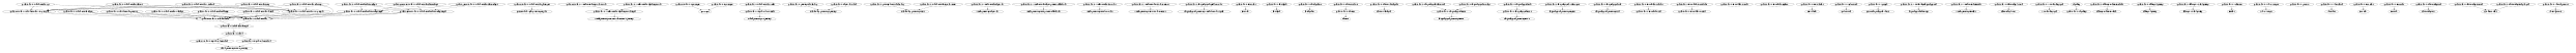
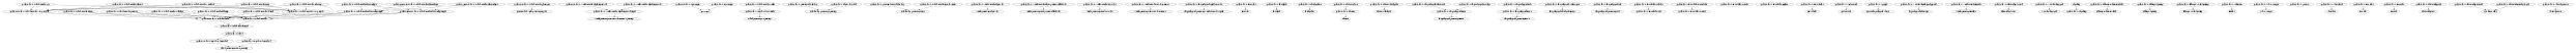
  digraph {
    fontname="DejaVu Sans"
    rankdir=TB
    node [fontname="DejaVu Sans"]
    edge [fontname="DejaVu Sans"]
    n1 [label="values-v21/styles.xml/Theme.IOSched"]
    n2 [label="values-v21/styles.xml/Theme.IOSched.WithNavDrawer"]
    n3 [label="values-v21/styles.xml/Theme.IOSched.AlertDialog"]
-   n4 [label="values-v21/styles.xml/Widget.IOSched.CardView.Spinner"]
+   n4 [label="values-v21/styles.xml/Widget.IOSched.HeaderBar.Spinner"]
    n5 [label="values-v21/styles.xml/TabIndicator"]
    n6 [label="values-v17/styles.xml/FrameworkRoot.Theme"]
    n7 [label="values-sw600dp-v21/styles.xml/Theme.IOSched.SessionDetails"]
    n8 [label="values-sw600dp/styles.xml/Theme.IOSched.SessionDetails.Base"]
    n9 [label="values-sw400dp/styles.xml/Theme.IOSched.SessionDetails"]
    n10 [label="values/styles.xml/FrameworkRoot.Theme"]
    n11 [label="values/styles.xml/FrameworkRoot.Widget"]
    n12 [label="values/styles.xml/Theme"]
    n13 [label="values/styles.xml/Theme.IOSched.Base"]
    n14 [label="values/styles.xml/Theme.IOSched"]
    n15 [label="values/styles.xml/Theme.IOSched.WithNavDrawer"]
    n16 [label="values/styles.xml/Theme.IOSched.Widget"]
    n17 [label="values/styles.xml/ActionBarThemeOverlay"]
    n18 [label="values/styles.xml/SearchViewTheme"]
    n19 [label="values/styles.xml/ActionBarPopupThemeOverlay"]
    n20 [label="values/styles.xml/Theme.IOSched.Welcome"]
    n21 [label="values/styles.xml/Theme.IOSched.Sessions"]
    n22 [label="values/styles.xml/Theme.IOSched.Search"]
    n23 [label="values/styles.xml/Widget.IOSched.SearchView"]
    n24 [label="values/styles.xml/Widget.IOSched.Search.AutoCompleteTextView"]
    n25 [label="values/styles.xml/Theme.IOSched.VideoLibrary"]
    n26 [label="values/styles.xml/Theme.IOSched.Feedback"]
    n27 [label="values/styles.xml/Widget.IOSched.HeaderBar.Spinner.Base"]
    n28 [label="values/styles.xml/Widget.IOSched.HeaderBar.Spinner"]
    n29 [label="values/styles.xml/Widget.IOSched.PopupMenu"]
    n30 [label="values/styles.xml/Widget.IOSched.ListView.DropDown"]
    n31 [label="values/styles.xml/TextAppearance.LargePopupMenu"]
    n32 [label="values/styles.xml/Theme.IOSched.MySchedule"]
    n33 [label="values/styles.xml/Theme.IOSched.SessionDetails.Base"]
    n34 [label="values/styles.xml/Theme.IOSched.SessionDetails"]
    n35 [label="values/styles.xml/Theme.IOSched.Social"]
    n36 [label="values/styles.xml/Theme.IOSched.Accounts"]
    n37 [label="values/styles.xml/TabIndicator"]
    n38 [label="values/styles.xml/Theme.IOSched.Livestream"]
    n39 [label="values/styles.xml/EmptyText"]
    n40 [label="values/styles.xml/TextHeader"]
    n41 [label="values/styles.xml/TextHeaderSub"]
    n42 [label="values/styles.xml/TextBody"]
    n43 [label="values/styles.xml/SessionLiveStreamed"]
    n44 [label="values/styles.xml/TextAppearance.Body2"]
    n45 [label="values/styles.xml/TextAppearance.Body1"]
    n46 [label="values/styles.xml/TextAppearance.Filter"]
    n47 [label="values/styles.xml/TextAppearance.SessionTitle"]
    n48 [label="values/styles.xml/TextAppearance.VideoDuration"]
    n49 [label="values/styles.xml/TextAppearance.Title"]
    n50 [label="values/styles.xml/TextAppearance.Subhead"]
    n51 [label="values/styles.xml/SessionTimeHint"]
    n52 [label="values/styles.xml/ExploreItem.Title"]
    n53 [label="values/styles.xml/ExploreItem.Title.Hero"]
    n54 [label="values/styles.xml/ExploreItem.Subtitle"]
    n55 [label="values/styles.xml/ExploreItem.Subtitle.Hero"]
    n56 [label="values/styles.xml/ExploreItem.Snippet"]
    n57 [label="values/styles.xml/ExploreItem.Category"]
    n58 [label="values/styles.xml/LoginHelpText"]
    n59 [label="values/styles.xml/Theme.IOSched.Map"]
    n60 [label="values/styles.xml/MapRoomTitle"]
    n61 [label="values/styles.xml/MapLabel"]
    n62 [label="values/styles.xml/MyScheduleTabTextAppearancce"]
    n63 [label="values/styles.xml/Widget.IOSched.EditText"]
    n64 [label="values/styles.xml/SessionDetailPlusOne"]
    n65 [label="values/styles.xml/MyScheduleDayLabel"]
    n66 [label="values/styles.xml/HeaderBar"]
    n67 [label="values/styles.xml/FeedbackQuestionGuideText"]
    n68 [label="values/styles.xml/FeedbackRatingBar"]
    n69 [label="values/styles.xml/FeedbackNumberRatingBar"]
    n70 [label="values/styles.xml/Theme.IOSched.CardView.Button"]
    n71 [label="values/styles.xml/MoreButton"]
    n72 [label="values/styles.xml/LiveNowIndicator"]
    n73 [label="values/styles.xml/AboutLink"]
    n74 [label="values/styles.xml/WelcomeTitle"]
    n75 [label="values/styles.xml/Body1Text"]
    n76 [label="values/styles.xml/Body2Text"]
    n77 [label="values/styles.xml/SessionDetailsTitle"]
    n78 [label="values/styles.xml/SessionDetailsSubtitle"]
    n79 [label="values/styles.xml/SessionDetailsSpeakerName"]
    n80 [label="values/styles.xml/WelcomeAccounts"]
    n81 [label="android:Theme.Material.Light.Dialog.Alert"]
    n82 [label=TabIndicato]
    n83 [label="Theme.AppCompat.Light.NoActionBar"]
    n84 [label="Theme.AppCompat.NoActionBar"]
    n85 [label="ThemeOverlay.AppCompat.ActionBar"]
    n86 [label="ThemeOverlay.AppCompat.Light"]
    n87 [label="Widget.AppCompat.SearchView"]
    n88 [label="Widget.AppCompat.Light.AutoCompleteTextView"]
    n89 [label="Widget.AppCompat.Light.Spinner.DropDown.ActionBar"]
    n90 [label="Widget.AppCompat.Light.PopupMenu"]
    n91 [label="Widget.AppCompat.Light.ListView.DropDown"]
    n92 [label="TextAppearance.AppCompat.Widget.PopupMenu.Large"]
    n93 [label=EmptyTex]
    n94 [label=TextHeade]
    n95 [label=TextHeaderSu]
    n96 [label=TextBod]
    n97 [label=SessionLiveStreame]
    n98 [label="TextAppearance.AppCompat.Body2"]
    n99 [label="TextAppearance.AppCompat.Body1"]
-   n100 [label="TextAppearance.AppCompat.Caption"]
+   n100 [label="TextAppearance.TextHeader.Caption"]
    n101 [label="TextAppearance.AppCompat.Title"]
    n102 [label=LoginHelpTex]
    n103 [label=MapRoomTitle]
    n104 [label="android:TextAppearance.Medium"]
    n105 [label="TextAppearance.Design.Tab"]
    n106 [label="Widget.AppCompat.EditText"]
    n107 [label=SessionDetailPlusOn]
    n108 [label=MyScheduleDayLabe]
    n109 [label=FeedbackQuestionGuideTex]
    n110 [label=FeedbackRatingBa]
    n111 [label=FeedbackNumberRatingBa]
    n112 [label=EditText]
    n113 [label=LiveNowIndicato]
    n114 [label=WelcomeTitl]
    n115 [label=Body1Tex]
    n116 [label=Body2Tex]
    n117 [label=SessionDetailsTitl]
    n118 [label="@style/Body1Text"]
    n119 [label=WelcomeAccount]
    n120 [label=HeaderBa]
    subgraph sub_1 {
      label="values-v21/styles.xml"
      style=dashed
      n1
      n2
      n3
      n4
      n5
    }
    subgraph sub_2 {
      label="values-v17/styles.xml"
      style=dashed
      n6
    }
    subgraph sub_3 {
      label="values-sw600dp-v21/styles.xml"
      style=dashed
      n7
    }
    subgraph sub_4 {
      label="values-sw600dp/styles.xml"
      style=dashed
      n8
      n9
    }
    subgraph sub_5 {
      label="values/styles.xml"
      style=dashed
      n10
      n11
      n12
      n13
      n14
      n15
      n16
      n17
      n18
      n19
      n20
      n21
      n22
      n23
      n24
      n25
      n26
      n27
      n28
      n29
      n30
      n31
      n32
      n33
      n34
      n35
      n36
      n37
      n38
      n39
      n40
      n41
      n42
      n43
      n44
      n45
      n46
      n47
      n48
      n49
      n50
      n51
      n52
      n53
      n54
      n55
      n56
      n57
      n58
      n59
      n60
      n61
      n62
      n63
      n64
      n65
      n66
      n67
      n68
      n69
      n70
      n71
      n72
      n73
      n74
      n75
      n76
      n77
      n78
      n79
      n80
    }
    n1 -> n13
    n2 -> n1
    n3 -> n81
    n4 -> n27
    n5 -> n82
    n6 -> n83
    n7 -> n8
    n7 -> n33
    n8 -> n1
    n8 -> n14
    n9 -> n8
    n9 -> n33
    n10 -> n83
    n11 -> n84
    n12 -> n6
    n12 -> n10
    n13 -> n12
    n14 -> n13
    n15 -> n1
    n15 -> n14
    n16 -> n11
    n17 -> n85
    n18 -> n85
    n19 -> n86
    n20 -> n1
    n20 -> n14
    n21 -> n2
    n21 -> n15
    n22 -> n1
    n22 -> n14
    n23 -> n87
    n24 -> n88
    n25 -> n2
    n25 -> n14
    n25 -> n15
    n26 -> n1
    n26 -> n14
    n27 -> n89
    n28 -> n27
    n29 -> n90
    n30 -> n91
    n31 -> n92
    n32 -> n2
    n32 -> n15
    n33 -> n1
    n33 -> n14
    n34 -> n8
    n34 -> n33
    n35 -> n2
    n35 -> n15
    n36 -> n1
    n36 -> n14
    n37 -> n82
    n38 -> n1
    n38 -> n14
    n39 -> n93
    n40 -> n94
    n41 -> n95
    n42 -> n96
    n43 -> n97
    n44 -> n98
    n45 -> n99
    n46 -> n45
    n47 -> n44
    n48 -> n100
    n49 -> n101
    n50 -> n44
    n51 -> n42
    n53 -> n52
    n55 -> n54
    n58 -> n102
    n59 -> n2
    n59 -> n15
    n60 -> n103
    n61 -> n104
    n62 -> n105
    n63 -> n106
    n64 -> n107
    n65 -> n108
    n67 -> n109
    n68 -> n110
    n69 -> n111
    n70 -> n86
    n71 -> n112
    n72 -> n113
    n74 -> n114
    n75 -> n115
    n76 -> n116
    n77 -> n117
    n78 -> n118
    n79 -> n118
    n80 -> n119
    n120 -> n66
  }
